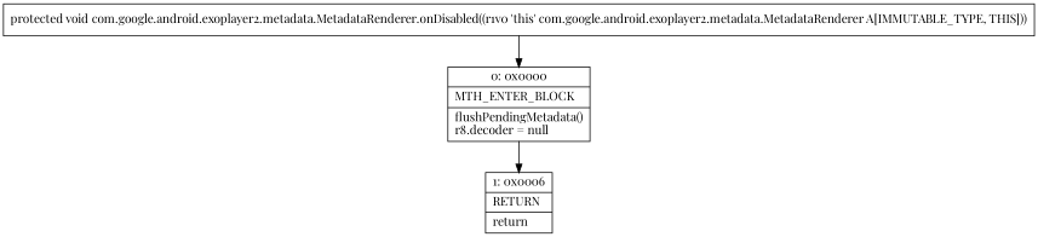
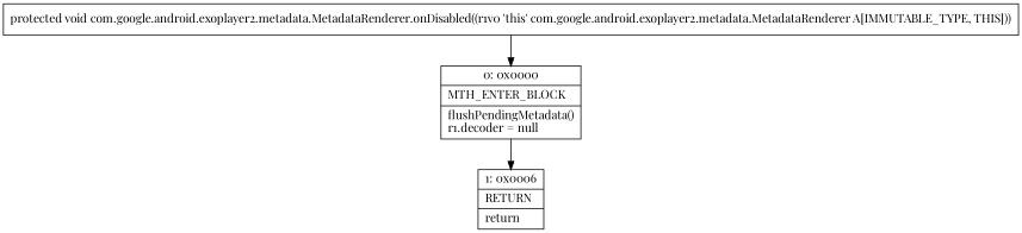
  digraph {
    fontname="Playfair Display"
    node [shape=record fontname="Playfair Display"]
    edge [fontname="Playfair Display"]
-   n1 [label="{0\:\ 0x0000|MTH_ENTER_BLOCK\l|flushPendingMetadata()\lr8.decoder = null\l}"]
+   n1 [label="{0\:\ 0x0000|MTH_ENTER_BLOCK\l|flushPendingMetadata()\lr1.decoder = null\l}"]
    n2 [label="{1\:\ 0x0006|RETURN\l|return\l}"]
    n3 [label="{protected void com.google.android.exoplayer2.metadata.MetadataRenderer.onDisabled((r1v0 'this' com.google.android.exoplayer2.metadata.MetadataRenderer A[IMMUTABLE_TYPE, THIS])) }"]
    n1 -> n2
    n3 -> n1
  }
